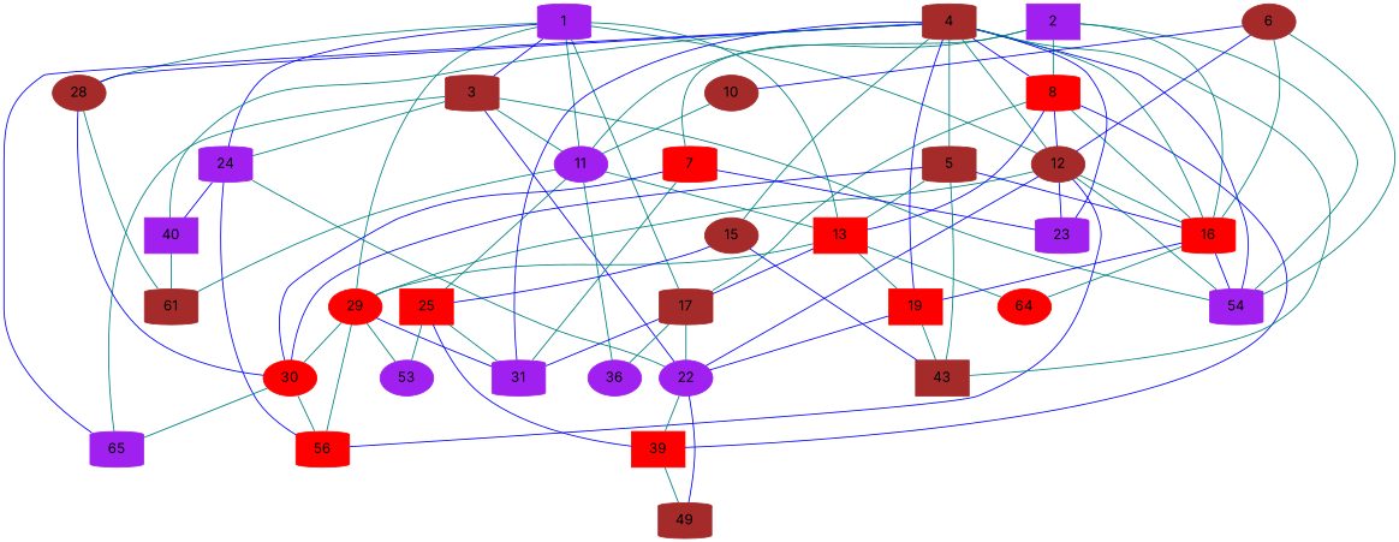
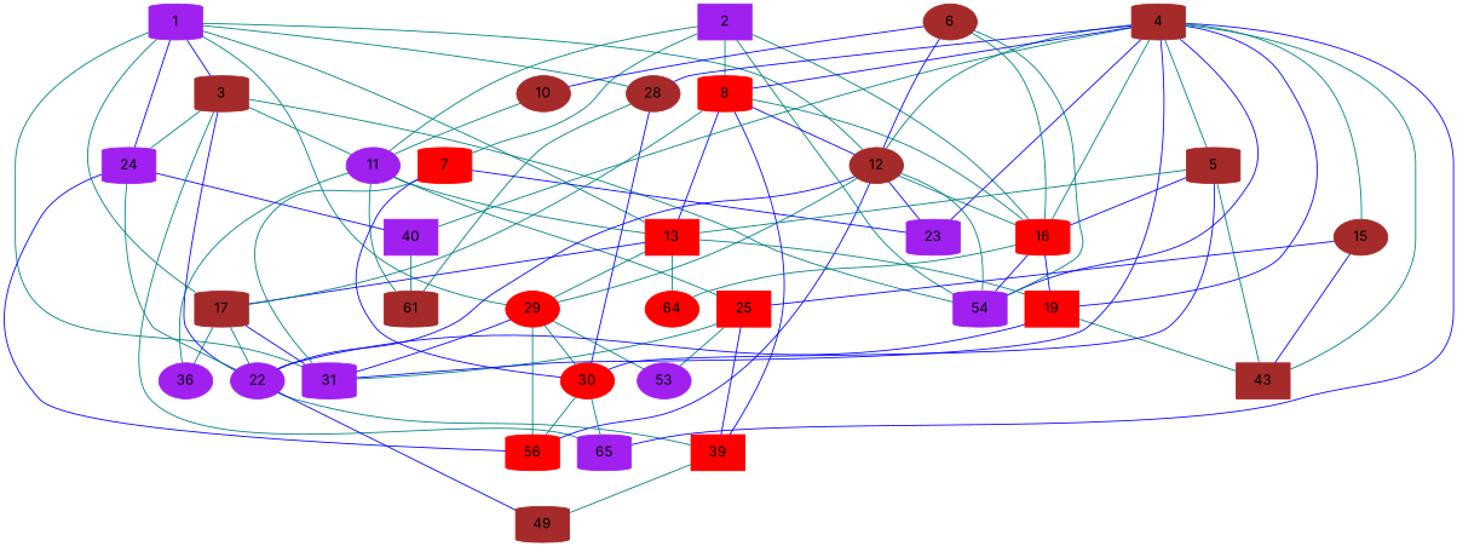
  graph {
    fontname=Inter
    node [color=purple fontname=Inter shape=cylinder style=filled]
    edge [color=teal fontname=Inter]
    1 [super="+57+18"]
    3 [color=brown super="+58"]
    11 [shape=ellipse super="+26"]
    12 [color=brown shape=ellipse super="+37+50"]
    13 [color=red shape=box super="+48+35+42"]
    17 [color=brown super="+63+20"]
    24
    28 [color=brown shape=ellipse]
    29 [color=red shape=ellipse super="+33"]
    54
    22 [shape=ellipse super="+46+34"]
    65
    25 [color=red shape=box super="+27"]
    36 [shape=ellipse]
    61 [color=brown]
    16 [color=red super="+52+45"]
    23
    56 [color=red]
    19 [color=red shape=box super="+59"]
    64 [color=red shape=ellipse]
    31 [super="+67"]
    40 [shape=box]
    30 [color=red shape=ellipse super="+32"]
    53 [shape=ellipse]
    2 [shape=box super="+21"]
    7 [color=red]
    8 [color=red super="+14"]
    39 [color=red shape=box]
    49 [color=brown]
    4 [color=brown super="+66+38+62"]
    5 [color=brown super="+9"]
    15 [color=brown shape=ellipse]
    43 [color=brown shape=box]
    6 [color=brown shape=ellipse]
    10 [color=brown shape=ellipse]
    1 -- 3 [color=blue]
-   1 -- 11 [weight=2]
+   1 -- 31 [weight=2]
    1 -- 12
    1 -- 13
    1 -- 17 [weight=2]
    1 -- 24 [color=blue]
    1 -- 28
    1 -- 29
    3 -- 11
    3 -- 24
    3 -- 54
    3 -- 22 [color=blue weight=2]
    3 -- 65
    11 -- 13 [weight=2]
    11 -- 25
    11 -- 36
    11 -- 61
    12 -- 29
    12 -- 54
    12 -- 22 [color=blue]
    12 -- 16
    12 -- 23 [color=blue]
    12 -- 56 [color=blue]
    13 -- 17 [color=blue weight=3]
    13 -- 29
    13 -- 19
    13 -- 64 [weight=3]
    17 -- 22
    17 -- 36 [weight=2]
    17 -- 31 [color=blue]
    24 -- 22
    24 -- 56 [color=blue]
    24 -- 40 [color=blue]
    28 -- 61
    28 -- 30 [color=blue]
    29 -- 56
    29 -- 31 [color=blue]
    29 -- 30
    29 -- 53
    22 -- 39
    22 -- 49 [color=blue]
    25 -- 31
    25 -- 53
    25 -- 39 [color=blue]
    16 -- 54 [color=blue]
    16 -- 19 [color=blue weight=2]
    16 -- 64 [weight=2]
    19 -- 22 [color=blue]
    19 -- 43
    40 -- 61
    30 -- 65
    30 -- 56
    2 -- 11
    2 -- 54
    2 -- 16
    2 -- 7
    2 -- 8
    7 -- 23 [color=blue]
    7 -- 31
    7 -- 30 [color=blue]
    8 -- 12 [color=blue]
    8 -- 13 [color=blue]
    8 -- 17
    8 -- 16
    8 -- 39 [color=blue]
    39 -- 49
    4 -- 12
    4 -- 28 [color=blue]
    4 -- 54 [color=blue]
    4 -- 65 [color=blue]
    4 -- 16
    4 -- 23 [color=blue]
    4 -- 19 [color=blue]
    4 -- 31 [color=blue]
    4 -- 40
    4 -- 8 [color=blue]
    4 -- 5
    4 -- 15
    4 -- 43
    5 -- 13
    5 -- 16 [color=blue]
    5 -- 30 [color=blue]
    5 -- 43
    15 -- 25 [color=blue weight=2]
    15 -- 43 [color=blue]
    6 -- 12 [color=blue]
    6 -- 54
    6 -- 16
    6 -- 10 [color=blue]
    10 -- 11
  }
